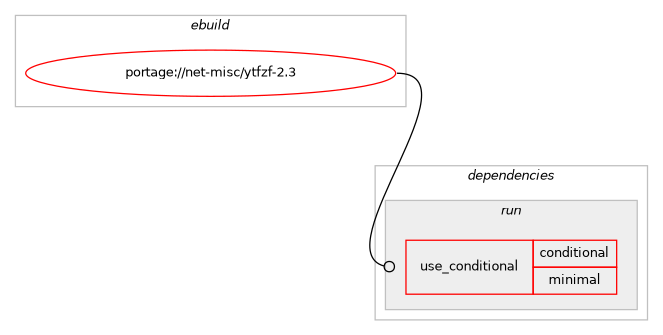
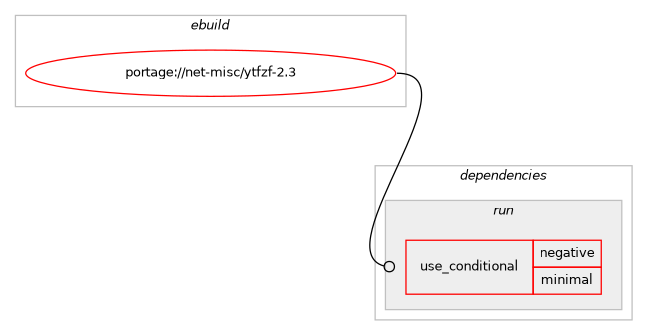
  digraph {
    compound=true
    concentrate=true
    fontname=Helvetica
    fontsize=10
    newrank=true
    rankdir=TB
    ranksep=1.5
    node [color=red fontname=Helvetica fontsize=10]
    n1 [label="portage://net-misc/ytfzf-2.3" width=4]
-   n2 [label=<<TABLE BORDER="0" CELLBORDER="1" CELLSPACING="0" CELLPADDING="4"><TR><TD ROWSPAN="3" CELLPADDING="10">use_conditional</TD></TR><TR><TD>conditional</TD></TR><TR><TD>minimal</TD></TR></TABLE>> shape=none]
+   n2 [label=<<TABLE BORDER="0" CELLBORDER="1" CELLSPACING="0" CELLPADDING="4"><TR><TD ROWSPAN="3" CELLPADDING="10">use_conditional</TD></TR><TR><TD>negative</TD></TR><TR><TD>minimal</TD></TR></TABLE>> shape=none]
    subgraph cluster_1 {
      color=gray
      label=<<i>ebuild</i>>
      rank=same
      n1
    }
    subgraph cluster_2 {
      color=gray
      label=<<i>dependencies</i>>
      subgraph cluster_3 {
        color=gray
        fillcolor="#eeeeee"
        label=<<i>compile</i>>
        style=filled
      }
      subgraph cluster_4 {
        color=gray
        fillcolor="#eeeeee"
        label=<<i>compile and run</i>>
        style=filled
      }
      subgraph cluster_5 {
        color=gray
        fillcolor="#eeeeee"
        label=<<i>run</i>>
        style=filled
        subgraph sub_6 {
          color=gray
          fillcolor="#eeeeee"
          label=<<i>run</i>>
          style=filled
          n2
        }
      }
    }
    subgraph cluster_7 {
      color=gray
      label=<<i>candidates</i>>
      rank=same
    }
    n1 -> n2 [arrowhead=odot headport=w style=solid tailport=e weight=20]
  }
